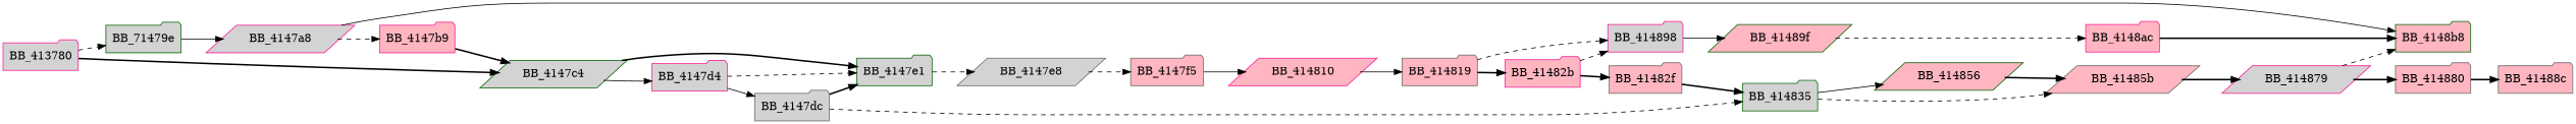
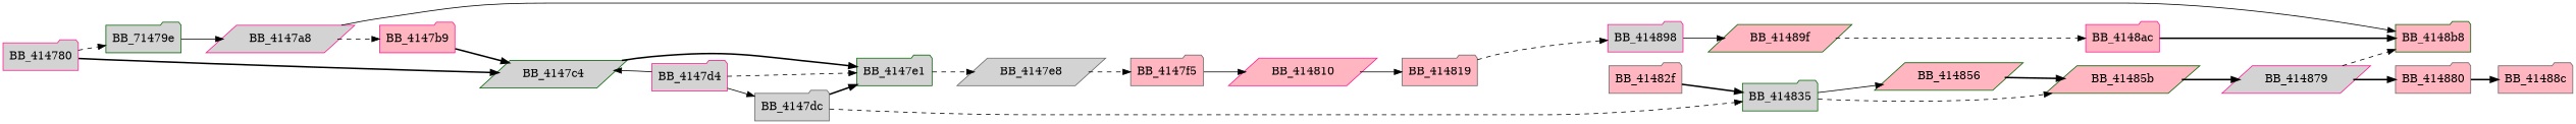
  digraph {
    rankdir=LR
    node [color=deeppink fillcolor=lightpink shape=folder style=filled]
    edge [style=bold]
-   BB_414780 [fillcolor=lightgrey label=BB_413780]
+   BB_414780 [fillcolor=lightgrey]
    n2 [color=darkgreen fillcolor=lightgrey label=BB_71479e]
    BB_4147c4 [color=darkgreen fillcolor=lightgrey shape=parallelogram]
    BB_4147a8 [fillcolor=lightgrey shape=parallelogram]
    BB_4147d4 [fillcolor=lightgrey]
    BB_4147e1 [color=darkgreen fillcolor=lightgrey]
    BB_4147b9
    BB_4148b8 [color=darkgreen]
    BB_4147dc [color=gray40 fillcolor=lightgrey]
    BB_4147e8 [color=gray40 fillcolor=lightgrey shape=parallelogram]
    BB_414835 [color=darkgreen fillcolor=lightgrey]
    BB_4147f5 [color=gray40]
    BB_414856 [color=darkgreen shape=parallelogram]
-   BB_41485b [color=gray40 shape=parallelogram]
+   BB_41485b [color=darkgreen shape=parallelogram]
    BB_414879 [fillcolor=lightgrey shape=parallelogram]
    BB_414810 [shape=parallelogram]
    BB_414819 [color=gray40]
-   BB_41482b
    BB_414898 [fillcolor=lightgrey]
    BB_41482f [color=gray40]
    BB_41489f [color=darkgreen shape=parallelogram]
    BB_4148ac
    BB_414880 [color=gray40]
    BB_41488c [color=gray40]
    BB_414780 -> n2 [style=dashed]
    BB_414780 -> BB_4147c4
    n2 -> BB_4147a8 [style=solid]
-   BB_4147c4 -> BB_4147d4 [style=solid]
+   BB_4147d4 -> BB_4147c4 [style=solid]
    BB_4147c4 -> BB_4147e1
    BB_4147a8 -> BB_4147b9 [style=dashed]
    BB_4147a8 -> BB_4148b8 [style=solid]
    BB_4147d4 -> BB_4147e1 [style=dashed]
    BB_4147d4 -> BB_4147dc [style=solid]
    BB_4147e1 -> BB_4147e8 [style=dashed]
    BB_4147b9 -> BB_4147c4
    BB_4147dc -> BB_4147e1
    BB_4147dc -> BB_414835 [style=dashed]
    BB_4147e8 -> BB_4147f5 [style=dashed]
    BB_414835 -> BB_414856 [style=solid]
    BB_414835 -> BB_41485b [style=dashed]
    BB_4147f5 -> BB_414810 [style=solid]
    BB_414856 -> BB_41485b
    BB_41485b -> BB_414879
    BB_414879 -> BB_4148b8 [style=dashed]
    BB_414879 -> BB_414880
    BB_414810 -> BB_414819 [style=solid]
-   BB_414819 -> BB_41482b
    BB_414819 -> BB_414898 [style=dashed]
-   BB_41482b -> BB_414898 [style=dashed]
-   BB_41482b -> BB_41482f
    BB_414898 -> BB_41489f [style=solid]
    BB_41482f -> BB_414835
    BB_41489f -> BB_4148ac [style=dashed]
    BB_4148ac -> BB_4148b8
    BB_414880 -> BB_41488c
  }
